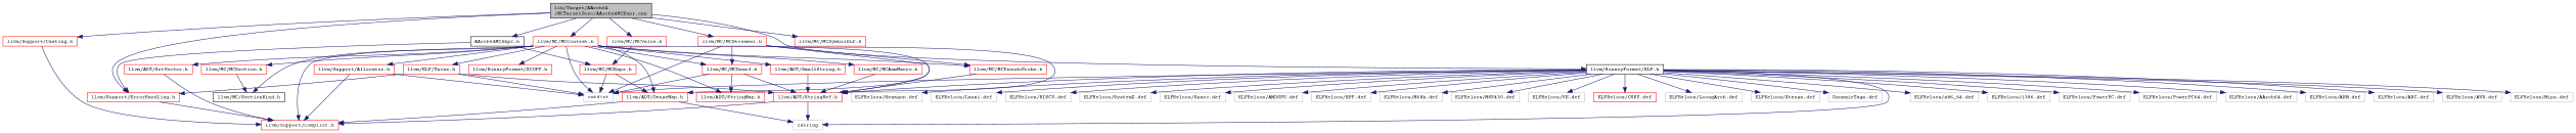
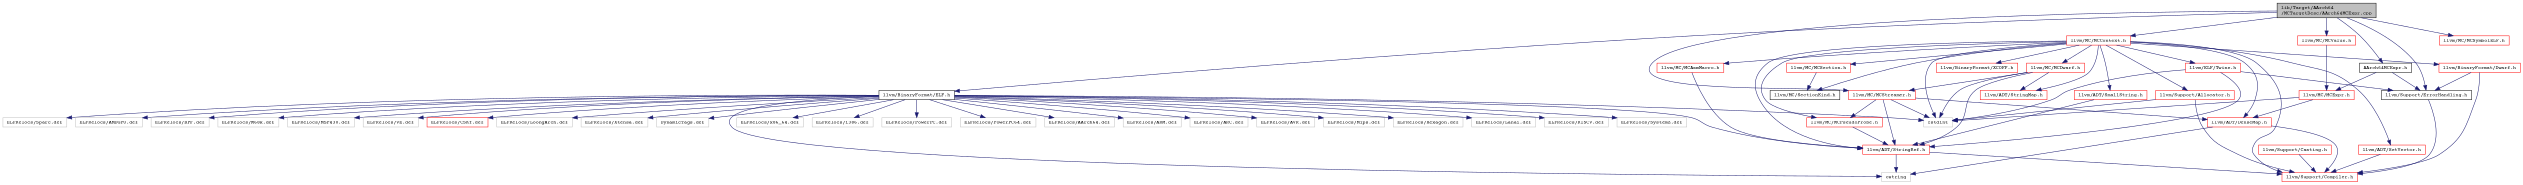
  digraph {
    fontname="Courier Prime"
    node [color=grey75 fontname="Courier Prime" fontsize=10 shape=record]
    edge [color=midnightblue fontname="Courier Prime" fontsize=10 labelfontname=Helvetica labelfontsize=10 style=solid]
    n1 [color=black fillcolor=grey75 fontcolor=black height=0.2 label="lib/Target/AArch64\l/MCTargetDesc/AArch64MCExpr.cpp" style=filled width=0.4]
    n2 [color=black height=0.2 label="AArch64MCExpr.h" width=0.4]
-   n3 [color=red height=0.2 label="llvm/Support/ErrorHandling.h" width=0.4]
+   n3 [color=black height=0.2 label="llvm/Support/ErrorHandling.h" width=0.4]
    n4 [color=black height=0.2 label="llvm/BinaryFormat/ELF.h" width=0.4]
    n5 [color=red height=0.2 label="llvm/MC/MCContext.h" width=0.4]
    n6 [color=red height=0.2 label="llvm/MC/MCStreamer.h" width=0.4]
    n7 [color=red height=0.2 label="llvm/MC/MCSymbolELF.h" width=0.4]
    n8 [color=red height=0.2 label="llvm/MC/MCValue.h" width=0.4]
    n9 [color=red height=0.2 label="llvm/Support/Casting.h" width=0.4]
    n10 [color=red height=0.2 label="llvm/MC/MCExpr.h" width=0.4]
    n11 [color=red height=0.2 label="llvm/Support/Compiler.h" width=0.4]
    n12 [height=0.2 label=cstdint width=0.4]
    n13 [height=0.2 label=cstring width=0.4]
    n14 [color=red height=0.2 label="llvm/ADT/StringRef.h" width=0.4]
    n15 [height=0.2 label="ELFRelocs/x86_64.def" width=0.4]
    n16 [height=0.2 label="ELFRelocs/i386.def" width=0.4]
    n17 [height=0.2 label="ELFRelocs/PowerPC.def" width=0.4]
    n18 [height=0.2 label="ELFRelocs/PowerPC64.def" width=0.4]
    n19 [height=0.2 label="ELFRelocs/AArch64.def" width=0.4]
    n20 [height=0.2 label="ELFRelocs/ARM.def" width=0.4]
    n21 [height=0.2 label="ELFRelocs/ARC.def" width=0.4]
    n22 [height=0.2 label="ELFRelocs/AVR.def" width=0.4]
    n23 [height=0.2 label="ELFRelocs/Mips.def" width=0.4]
    n24 [height=0.2 label="ELFRelocs/Hexagon.def" width=0.4]
    n25 [height=0.2 label="ELFRelocs/Lanai.def" width=0.4]
    n26 [height=0.2 label="ELFRelocs/RISCV.def" width=0.4]
    n27 [height=0.2 label="ELFRelocs/SystemZ.def" width=0.4]
    n28 [height=0.2 label="ELFRelocs/Sparc.def" width=0.4]
    n29 [height=0.2 label="ELFRelocs/AMDGPU.def" width=0.4]
    n30 [height=0.2 label="ELFRelocs/BPF.def" width=0.4]
    n31 [height=0.2 label="ELFRelocs/M68k.def" width=0.4]
    n32 [height=0.2 label="ELFRelocs/MSP430.def" width=0.4]
    n33 [height=0.2 label="ELFRelocs/VE.def" width=0.4]
    n34 [color=red height=0.2 label="ELFRelocs/CSKY.def" width=0.4]
    n35 [height=0.2 label="ELFRelocs/LoongArch.def" width=0.4]
    n36 [height=0.2 label="ELFRelocs/Xtensa.def" width=0.4]
    n37 [height=0.2 label="DynamicTags.def" width=0.4]
    n38 [color=red height=0.2 label="llvm/ADT/DenseMap.h" width=0.4]
    n39 [color=red height=0.2 label="llvm/ADT/SetVector.h" width=0.4]
    n40 [color=red height=0.2 label="llvm/ADT/SmallString.h" width=0.4]
    n41 [color=red height=0.2 label="llvm/ADT/StringMap.h" width=0.4]
    n42 [color=red height=0.2 label="llvm/ELF/Twine.h" width=0.4]
+   n43 [color=red height=0.2 label="llvm/BinaryFormat/Dwarf.h" width=0.4]
    n44 [color=red height=0.2 label="llvm/BinaryFormat/XCOFF.h" width=0.4]
    n45 [color=red height=0.2 label="llvm/MC/MCAsmMacro.h" width=0.4]
    n46 [color=red height=0.2 label="llvm/MC/MCDwarf.h" width=0.4]
    n47 [color=red height=0.2 label="llvm/MC/MCPseudoProbe.h" width=0.4]
    n48 [color=red height=0.2 label="llvm/MC/MCSection.h" width=0.4]
    n49 [color=black height=0.2 label="llvm/MC/SectionKind.h" width=0.4]
    n50 [color=red height=0.2 label="llvm/Support/Allocator.h" width=0.4]
    n1 -> n2
    n1 -> n3
    n1 -> n4
    n1 -> n5
    n1 -> n6
    n1 -> n7
    n1 -> n8
-   n1 -> n9
    n2 -> n3
    n2 -> n10
    n3 -> n11
    n4 -> n12
    n4 -> n13
    n4 -> n14
    n4 -> n15
    n4 -> n16
    n4 -> n17
    n4 -> n18
    n4 -> n19
    n4 -> n20
    n4 -> n21
    n4 -> n22
    n4 -> n23
    n4 -> n24
    n4 -> n25
    n4 -> n26
    n4 -> n27
    n4 -> n28
    n4 -> n29
    n4 -> n30
    n4 -> n31
    n4 -> n32
    n4 -> n33
    n4 -> n34
    n4 -> n35
    n4 -> n36
    n4 -> n37
    n5 -> n11
    n5 -> n12
    n5 -> n14
    n5 -> n38
    n5 -> n39
    n5 -> n40
    n5 -> n41
    n5 -> n42
+   n5 -> n43
    n5 -> n44
    n5 -> n45
    n5 -> n46
    n5 -> n47
    n5 -> n48
    n5 -> n49
    n5 -> n50
    n6 -> n12
    n6 -> n14
    n6 -> n38
-   n6 -> n46
+   n46 -> n6
    n6 -> n47
    n8 -> n10
    n9 -> n11
    n10 -> n12
    n10 -> n38
    n14 -> n11
    n14 -> n13
    n38 -> n11
    n38 -> n13
    n39 -> n11
    n40 -> n14
    n42 -> n3
    n42 -> n12
    n42 -> n14
+   n43 -> n3
+   n43 -> n11
    n45 -> n14
    n46 -> n12
    n46 -> n14
    n46 -> n41
    n47 -> n14
    n48 -> n49
    n50 -> n11
    n50 -> n12
  }
